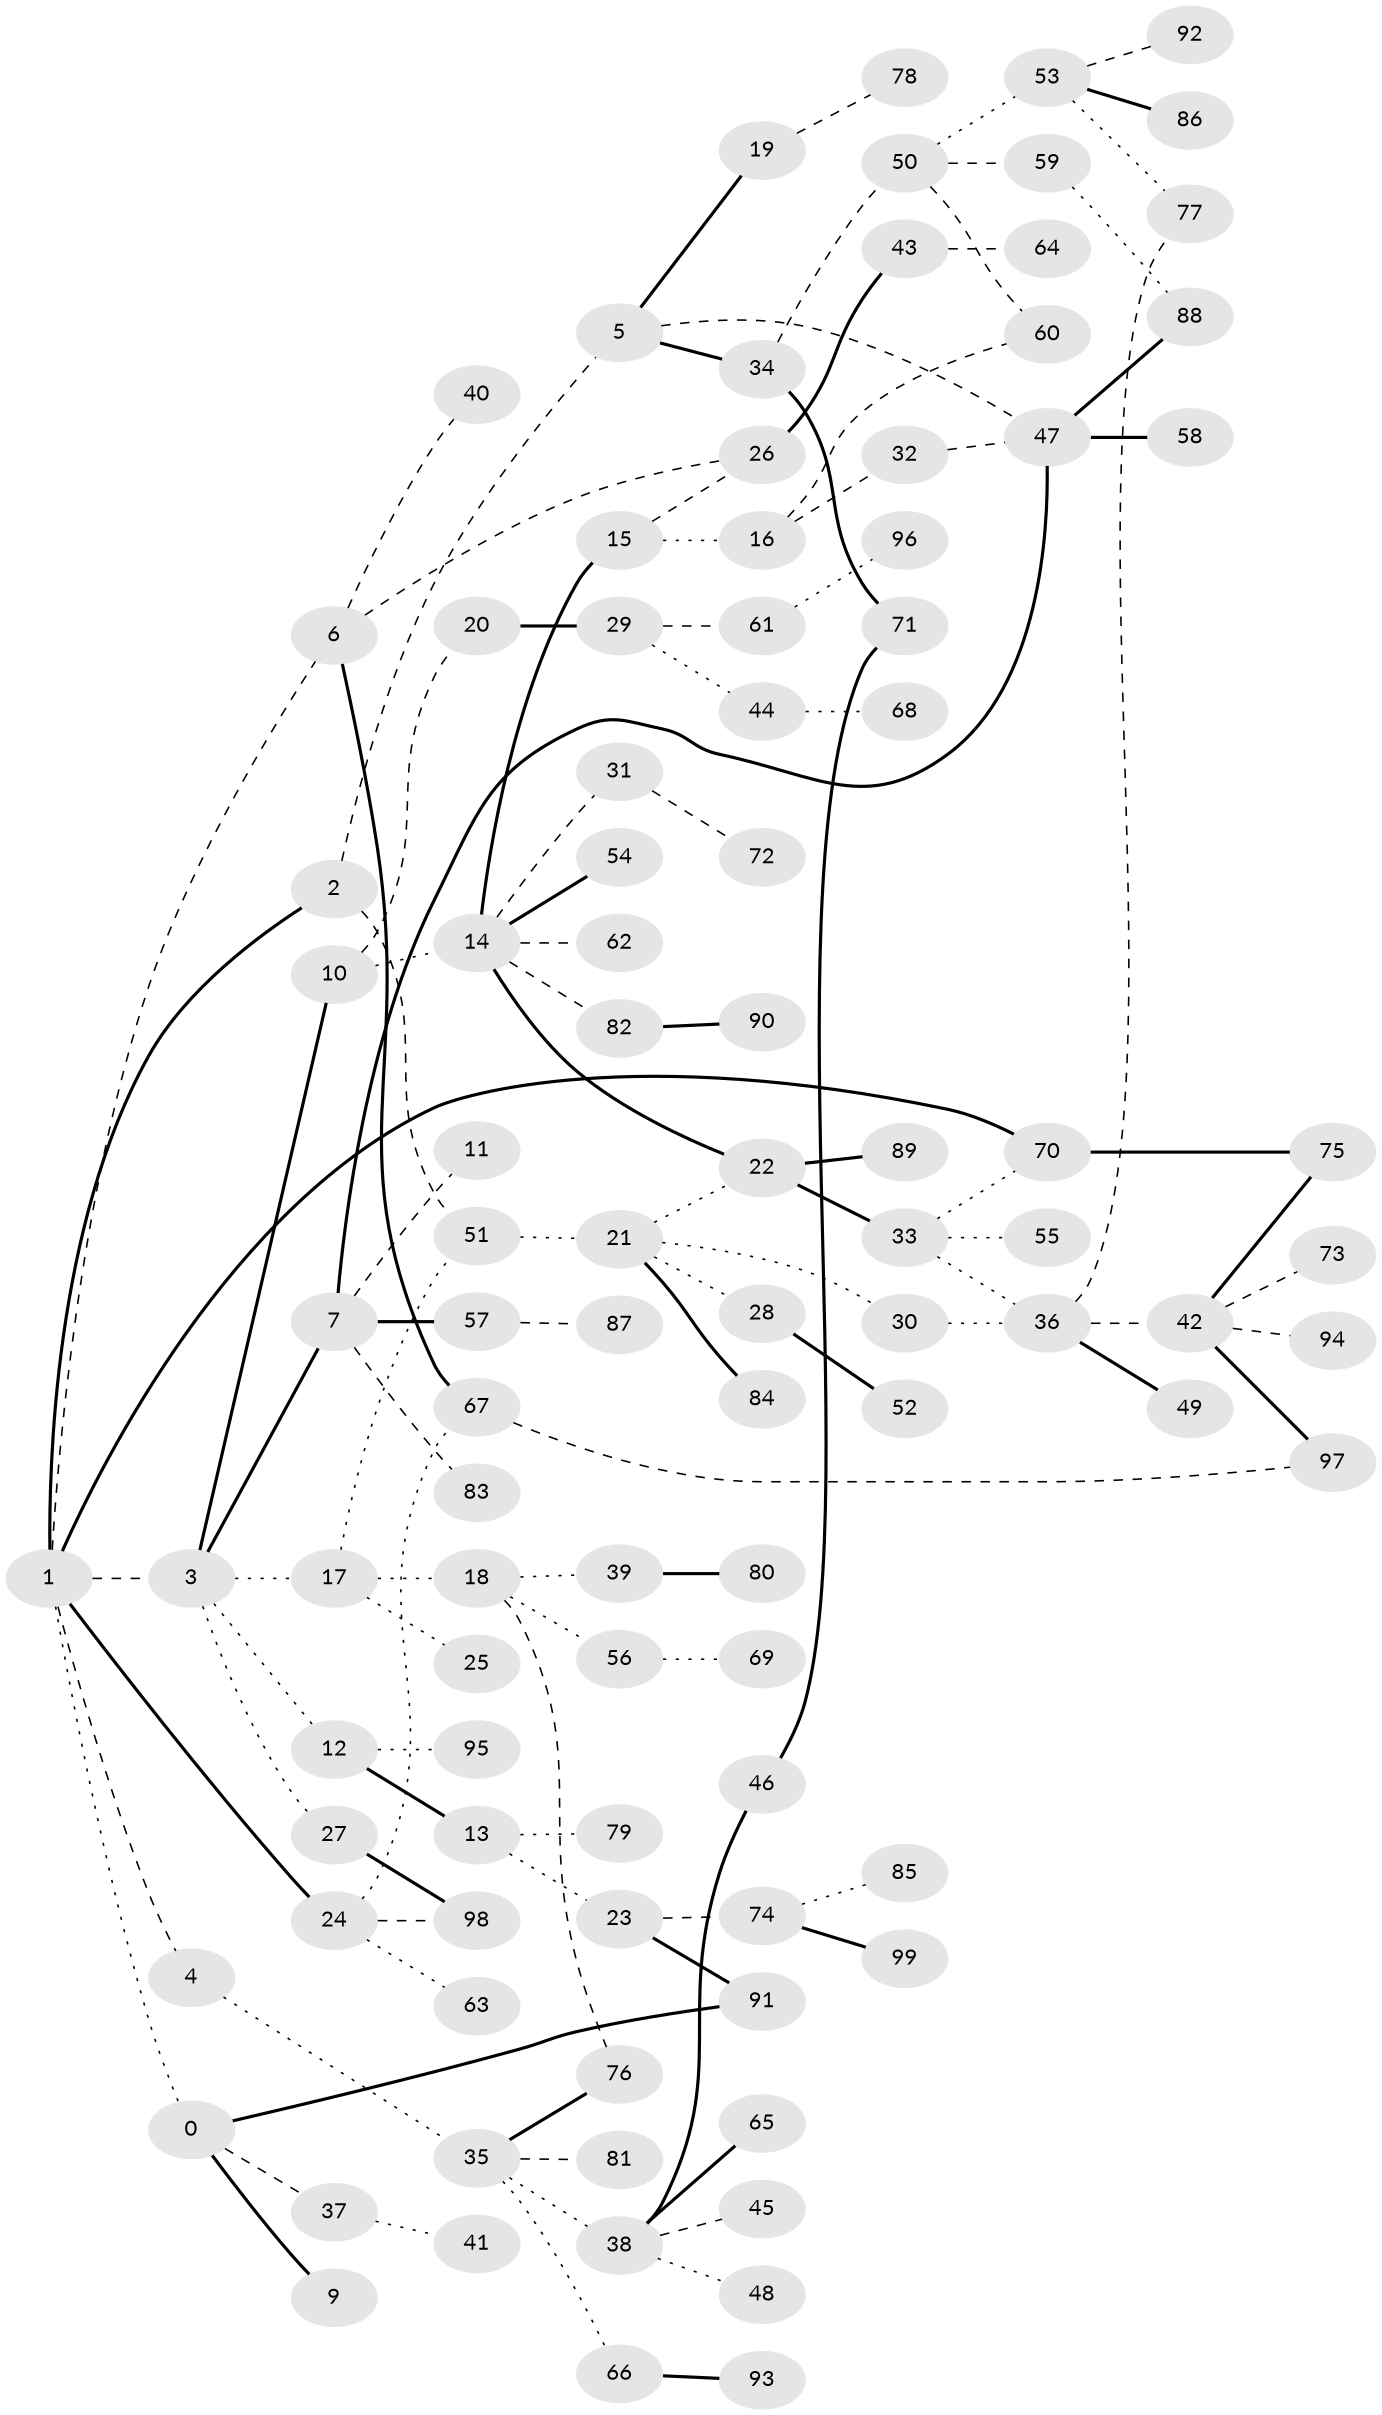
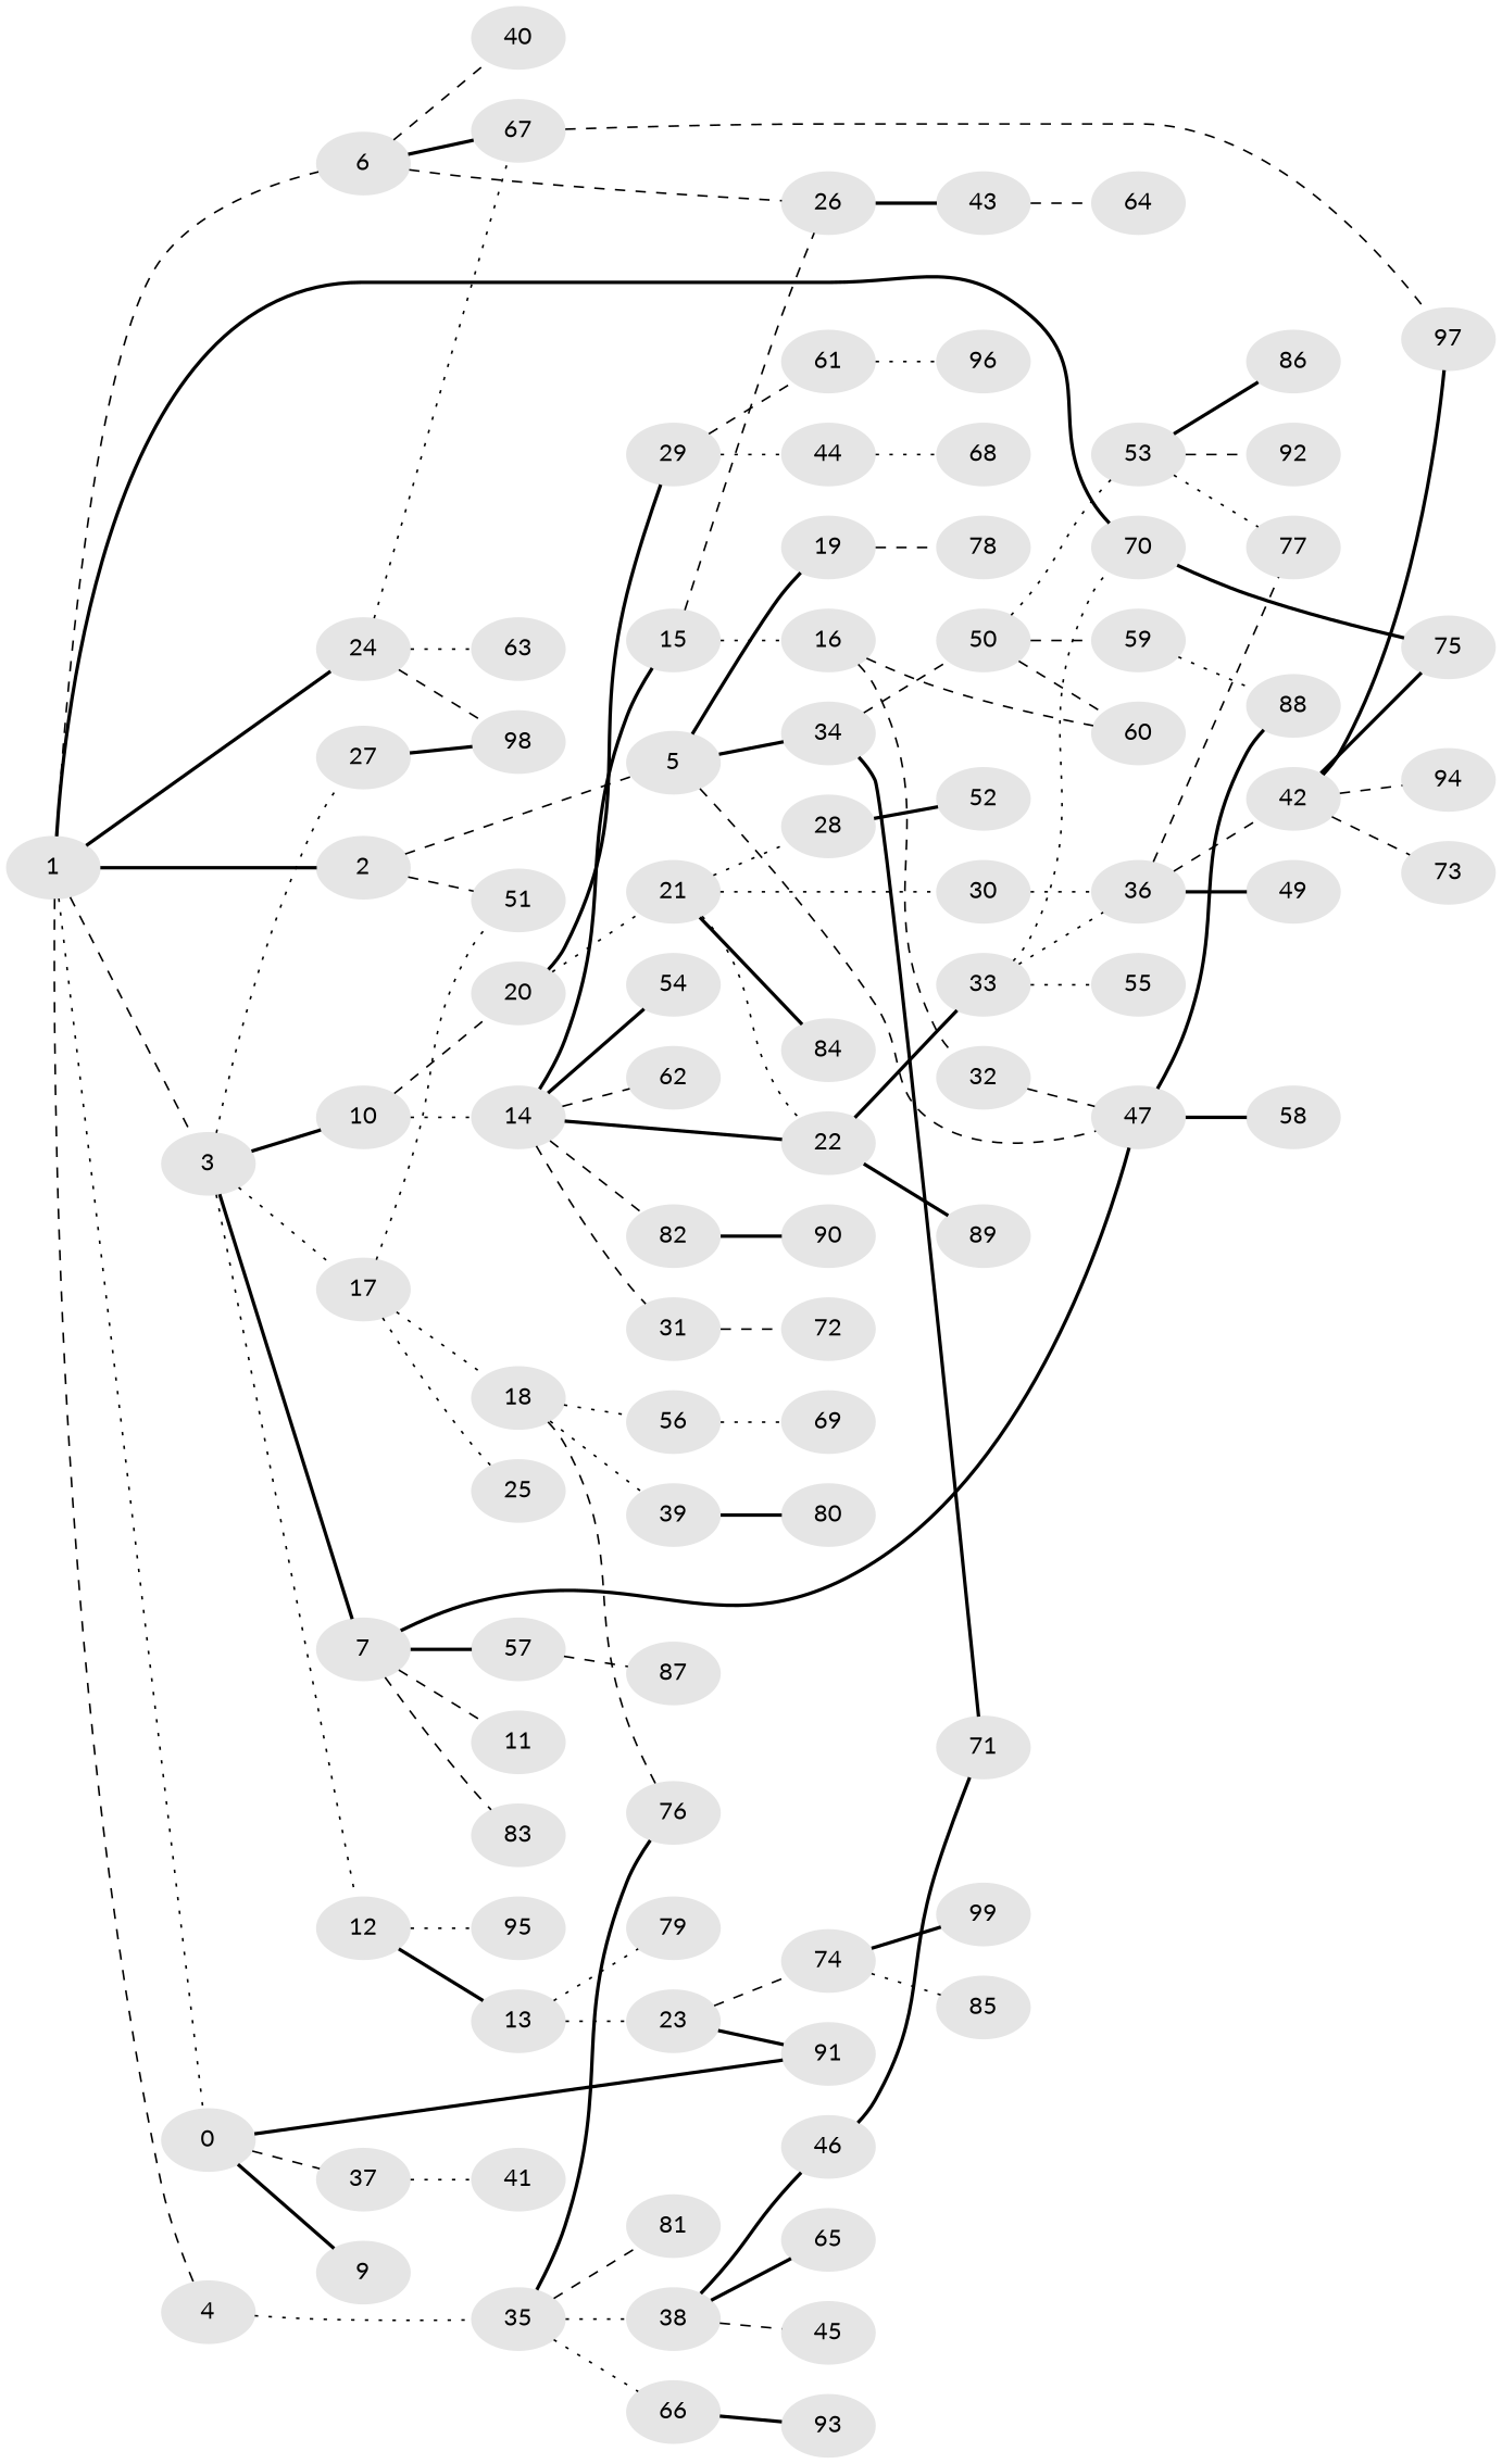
  graph {
    fontname=Lato
    rankdir=LR
    node [color=gray90 fontname=Lato style=filled]
    edge [fontname=Lato style=bold]
    1
    2
    3
    4
    6
    n6 [label=0]
    24
    70
    5
    51
    7
    10
    12
    17
    27
    35
    26
    40
    67
    9
    37
    91
    63
    98
    75
    19
    34
    47
    11
    57
    83
    14
    20
    13
    95
    18
    25
    76
    38
    66
    81
    78
    50
    71
    58
    88
    43
    97
    87
    41
    15
    22
    31
    54
    62
    82
    21
    29
    23
    79
    74
    16
    33
    89
    72
    90
    32
    60
    59
    39
    56
    80
    69
    28
    30
    84
    44
    61
    52
    36
    55
    85
    99
    64
    68
    96
    42
    49
    77
    53
    45
    46
-   48
    65
    93
    73
    94
    86
    92
    1 -- 2
    1 -- 3 [style=dashed]
    1 -- 4 [style=dashed]
    1 -- 6 [style=dashed]
    1 -- n6 [style=dotted]
    1 -- 24
    1 -- 70
    2 -- 5 [style=dashed]
    2 -- 51 [style=dashed]
    3 -- 7
    3 -- 10
    3 -- 12 [style=dotted]
    3 -- 17 [style=dotted]
    3 -- 27 [style=dotted]
    4 -- 35 [style=dotted]
    6 -- 26 [style=dashed]
    6 -- 40 [style=dashed]
    6 -- 67
    n6 -- 9
    n6 -- 37 [style=dashed]
    n6 -- 91
    24 -- 67 [style=dotted]
    24 -- 63 [style=dotted]
    24 -- 98 [style=dashed]
    70 -- 75
    5 -- 19
    5 -- 34
    5 -- 47 [style=dashed]
    7 -- 47
    7 -- 11 [style=dashed]
    7 -- 57
    7 -- 83 [style=dashed]
    10 -- 14 [style=dotted]
    10 -- 20 [style=dashed]
    12 -- 13
    12 -- 95 [style=dotted]
    17 -- 51 [style=dotted]
    17 -- 18 [style=dotted]
    17 -- 25 [style=dotted]
    27 -- 98
    35 -- 76
    35 -- 38 [style=dotted]
    35 -- 66 [style=dotted]
    35 -- 81 [style=dashed]
    26 -- 43
    67 -- 97 [style=dashed]
    37 -- 41 [style=dotted]
    19 -- 78 [style=dashed]
    34 -- 50 [style=dashed]
    34 -- 71
    47 -- 58
    47 -- 88
    57 -- 87 [style=dashed]
    14 -- 15
    14 -- 22
    14 -- 31 [style=dashed]
    14 -- 54
    14 -- 62 [style=dashed]
    14 -- 82 [style=dashed]
-   51 -- 21 [style=dotted]
+   20 -- 21 [style=dotted]
    20 -- 29
    13 -- 23 [style=dotted]
    13 -- 79 [style=dotted]
    18 -- 76 [style=dashed]
    18 -- 39 [style=dotted]
    18 -- 56 [style=dotted]
    38 -- 45 [style=dashed]
    38 -- 46
-   38 -- 48 [style=dotted]
    38 -- 65
    66 -- 93
    50 -- 60 [style=dashed]
    50 -- 59 [style=dashed]
    50 -- 53 [style=dotted]
    43 -- 64 [style=dashed]
    15 -- 26 [style=dashed]
    15 -- 16 [style=dotted]
    22 -- 33
    22 -- 89
    31 -- 72 [style=dashed]
    82 -- 90
    21 -- 22 [style=dotted]
    21 -- 28 [style=dotted]
    21 -- 30 [style=dotted]
    21 -- 84
    29 -- 44 [style=dotted]
    29 -- 61 [style=dashed]
    23 -- 91
    23 -- 74 [style=dashed]
    74 -- 85 [style=dotted]
    74 -- 99
    16 -- 32 [style=dashed]
    16 -- 60 [style=dashed]
    33 -- 70 [style=dotted]
    33 -- 36 [style=dotted]
    33 -- 55 [style=dotted]
    32 -- 47 [style=dashed]
    59 -- 88 [style=dotted]
    39 -- 80
    56 -- 69 [style=dotted]
    28 -- 52
    30 -- 36 [style=dotted]
    44 -- 68 [style=dotted]
    61 -- 96 [style=dotted]
    36 -- 42 [style=dashed]
    36 -- 49
    36 -- 77 [style=dashed]
    42 -- 75
    42 -- 97
    42 -- 73 [style=dashed]
    42 -- 94 [style=dashed]
    53 -- 77 [style=dotted]
    53 -- 86
    53 -- 92 [style=dashed]
    46 -- 71
  }
